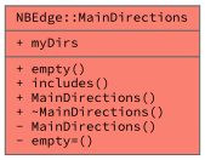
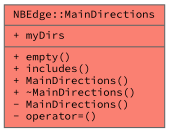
  digraph {
    fontname="Source Code Pro"
-   n1 [color=gray40 fillcolor=salmon fontcolor=black fontname="Source Code Pro" fontsize=10 height=0.2 label="{NBEdge::MainDirections\n|+ myDirs\l|+ empty()\l+ includes()\l+ MainDirections()\l+ ~MainDirections()\l- MainDirections()\l- empty=()\l}" shape=record style=filled width=0.4]
+   n1 [color=gray40 fillcolor=salmon fontcolor=black fontname="Source Code Pro" fontsize=10 height=0.2 label="{NBEdge::MainDirections\n|+ myDirs\l|+ empty()\l+ includes()\l+ MainDirections()\l+ ~MainDirections()\l- MainDirections()\l- operator=()\l}" shape=record style=filled width=0.4]
  }
